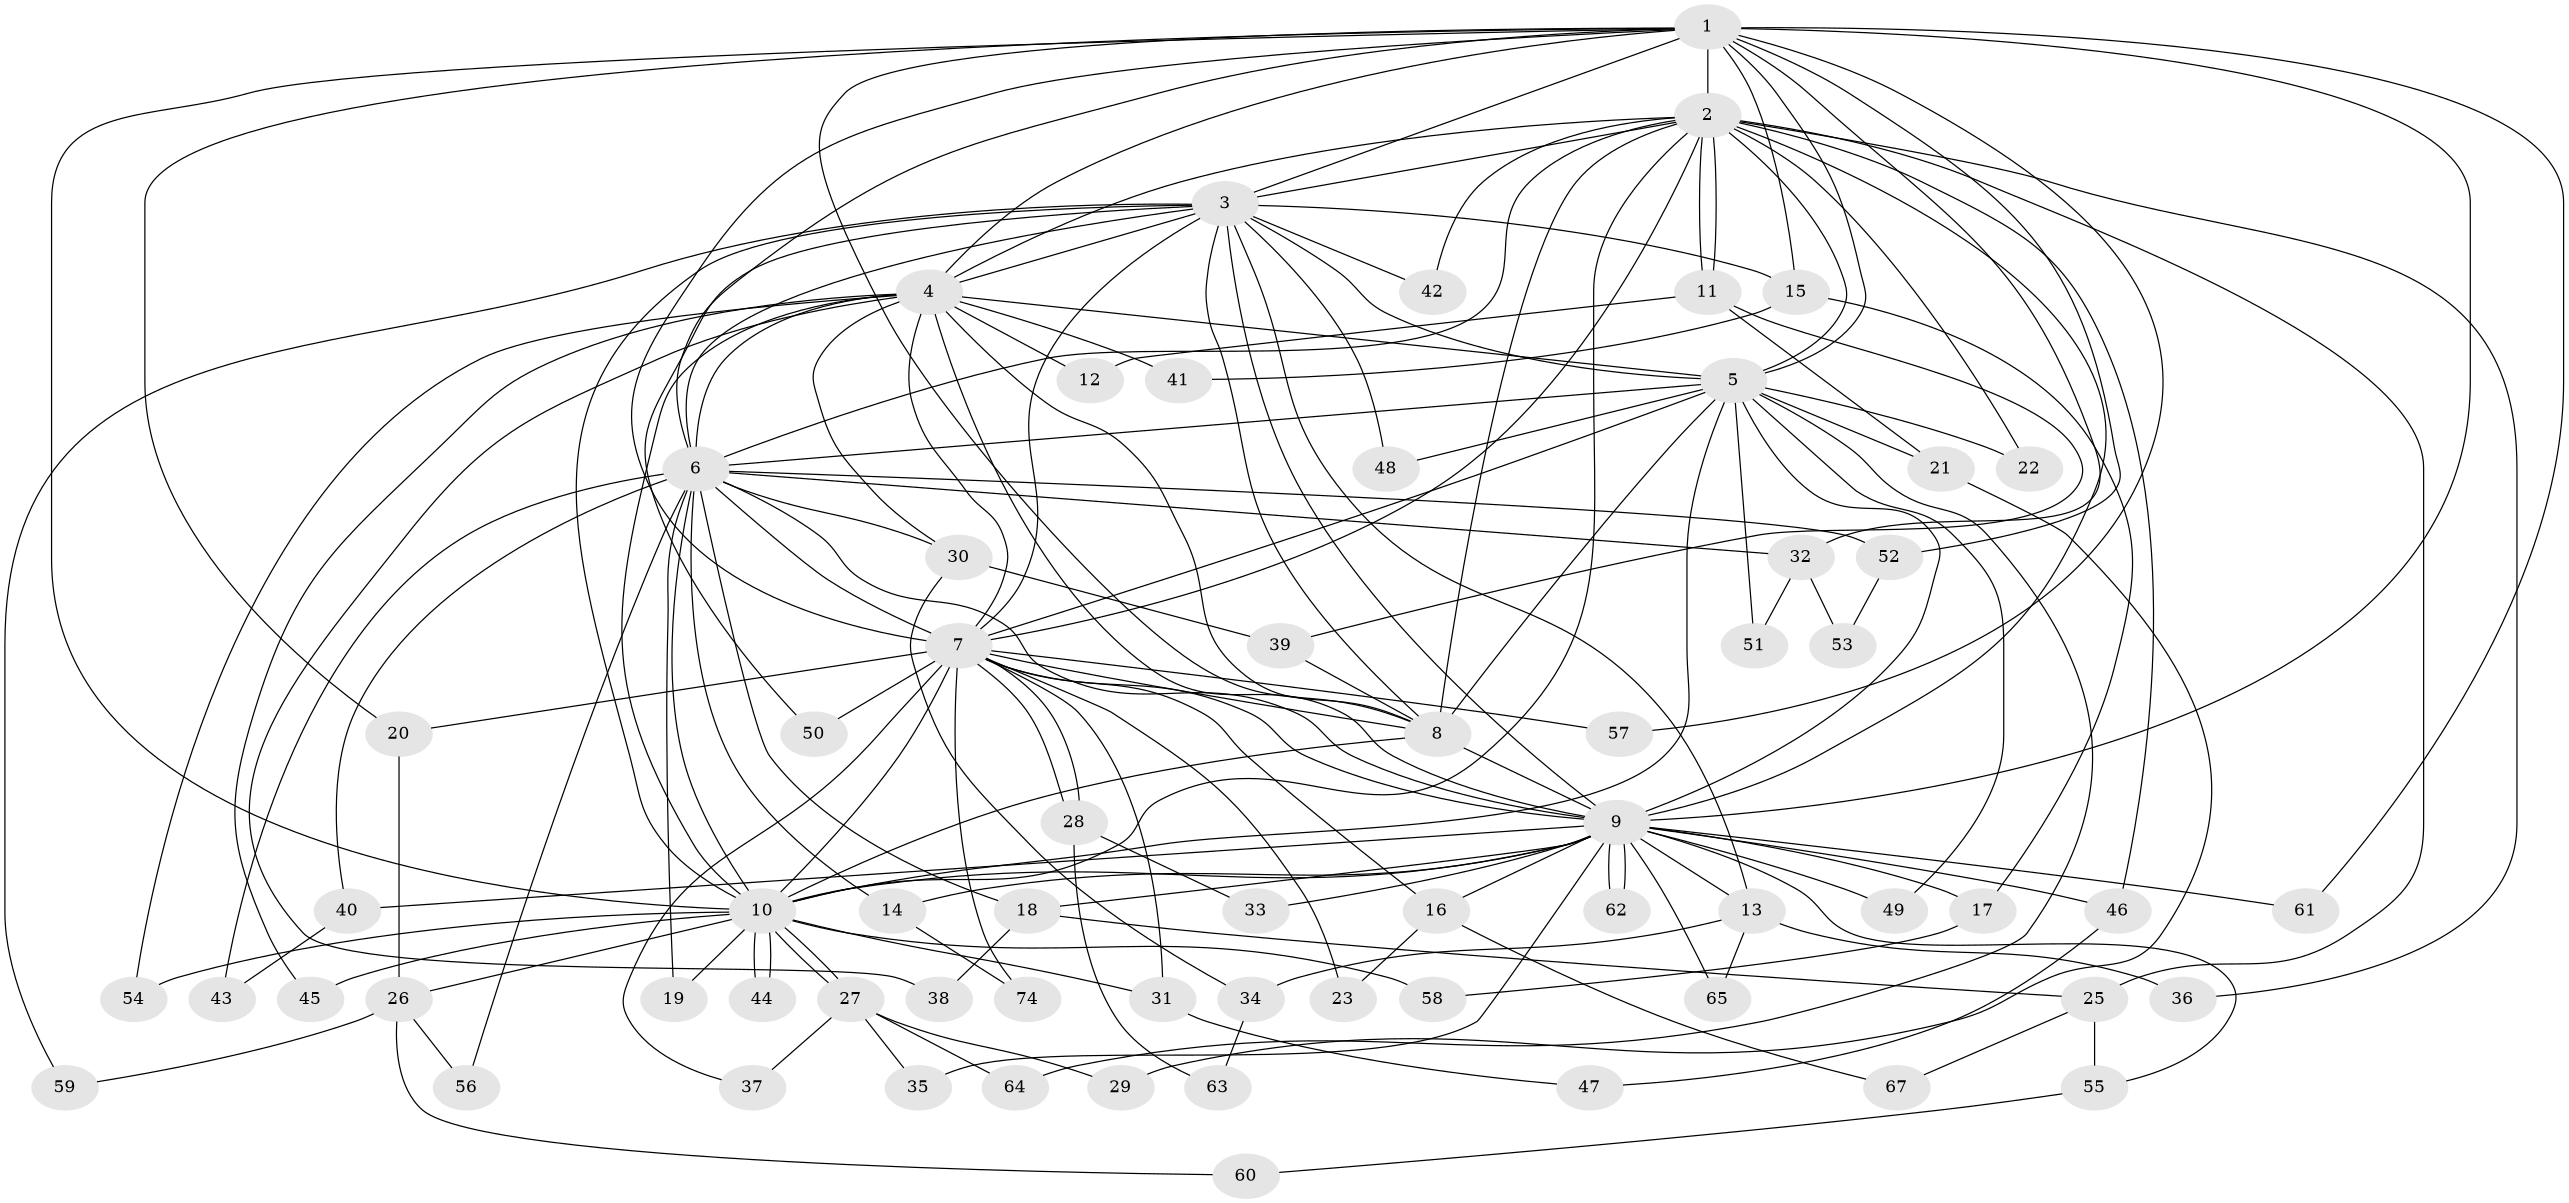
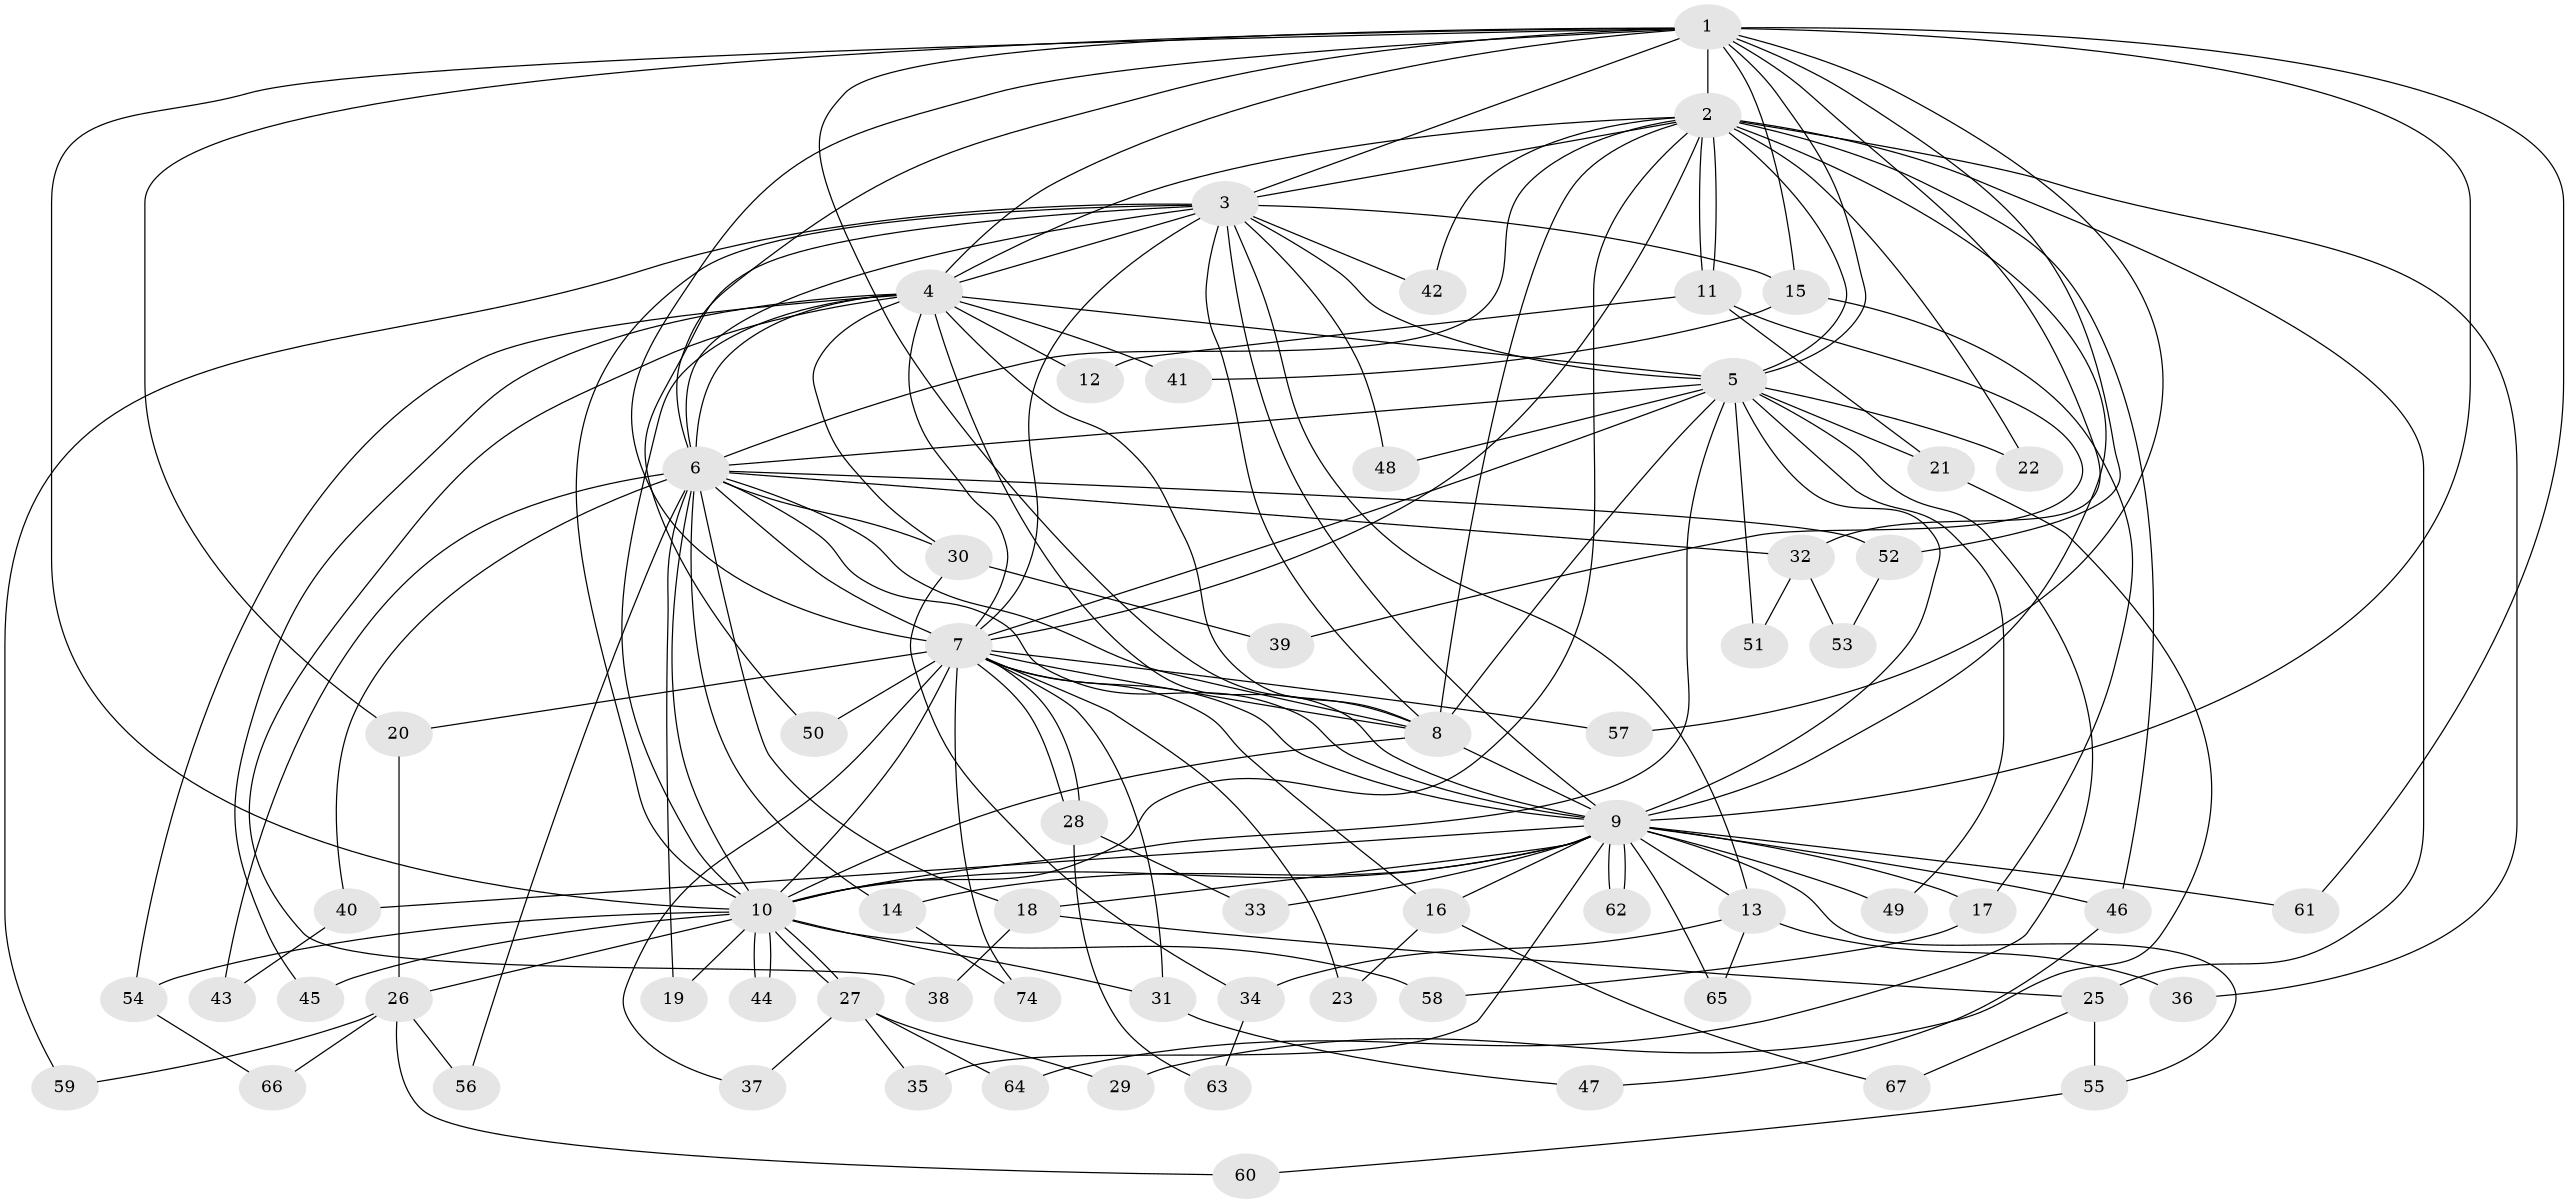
  graph {
    node [color=gray90 style=filled]
    1
    2
    3
    4
    5
    6
    7
    8
    9
    10
    15
    20
    32
    52
    57
    61
    11
    22
    25
    36
    42
    46
    13
    48
    50
    59
    12
    30
    38
    41
    45
    54
    21
    49
    51
    64
    14
    18
    19
    40
    43
    56
    16
    23
    n45 [label=74]
    28
    31
    37
    17
    33
    35
    55
    62
    65
    26
    27
    44
    58
    53
    39
    67
    47
    34
+   66
    29
    63
    60
    1 -- 2
    1 -- 3
    1 -- 4
    1 -- 5
    1 -- 6
    1 -- 7
    1 -- 8
    1 -- 9
    1 -- 10
    1 -- 15
    1 -- 20
    1 -- 32
    1 -- 52
    1 -- 57
    1 -- 61
    2 -- 3
    2 -- 4
    2 -- 5
    2 -- 6
    2 -- 7
    2 -- 8
    2 -- 9
    2 -- 10
    2 -- 11
    2 -- 11
    2 -- 22
    2 -- 25
    2 -- 36
    2 -- 42
    2 -- 46
    3 -- 4
    3 -- 5
    3 -- 6
    3 -- 7
    3 -- 8
    3 -- 9
    3 -- 10
    3 -- 15
    3 -- 42
    3 -- 13
    3 -- 48
    3 -- 50
    3 -- 59
    4 -- 5
    4 -- 6
    4 -- 7
    4 -- 8
    4 -- 9
    4 -- 10
    4 -- 12
    4 -- 30
    4 -- 38
    4 -- 41
    4 -- 45
    4 -- 54
    5 -- 6
    5 -- 7
    5 -- 8
    5 -- 9
    5 -- 10
    5 -- 22
    5 -- 48
    5 -- 21
    5 -- 49
    5 -- 51
    5 -- 64
    6 -- 7
-   39 -- 8
+   6 -- 8
    6 -- 9
    6 -- 10
    6 -- 32
    6 -- 52
    6 -- 30
    6 -- 14
    6 -- 18
    6 -- 19
    6 -- 40
    6 -- 43
    6 -- 56
    7 -- 8
    7 -- 9
    7 -- 10
    7 -- 20
    7 -- 57
    7 -- 50
    7 -- 16
    7 -- 23
    7 -- n45
    7 -- 28
    7 -- 28
    7 -- 31
    7 -- 37
    8 -- 9
    8 -- 10
    9 -- 10
    9 -- 61
    9 -- 46
    9 -- 13
    9 -- 49
    9 -- 14
    9 -- 18
    9 -- 40
    9 -- 16
    9 -- 17
    9 -- 33
    9 -- 35
    9 -- 55
    9 -- 62
    9 -- 62
    9 -- 65
    10 -- 45
    10 -- 54
    10 -- 19
    10 -- 31
    10 -- 26
    10 -- 27
    10 -- 27
    10 -- 44
    10 -- 44
    10 -- 58
    15 -- 41
    15 -- 17
    20 -- 26
    32 -- 51
    32 -- 53
    52 -- 53
    11 -- 12
    11 -- 21
    11 -- 39
    25 -- 55
    25 -- 67
    46 -- 47
    13 -- 36
    13 -- 65
    13 -- 34
    30 -- 39
    30 -- 34
+   54 -- 66
    21 -- 29
    14 -- n45
    18 -- 25
    18 -- 38
    40 -- 43
    16 -- 23
    16 -- 67
    28 -- 33
    28 -- 63
    31 -- 47
    17 -- 58
    55 -- 60
    26 -- 59
    26 -- 56
+   26 -- 66
    26 -- 60
    27 -- 64
    27 -- 37
    27 -- 35
    27 -- 29
    34 -- 63
  }
